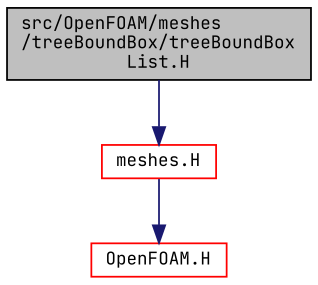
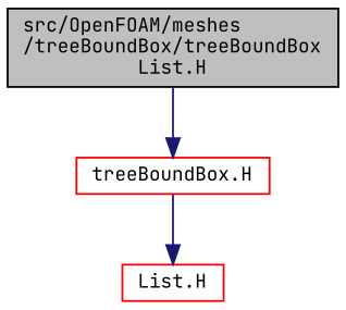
  digraph {
    fontname="JetBrains Mono"
    node [color=red fontname="JetBrains Mono" fontsize=10 shape=record]
    edge [color=midnightblue fontname="JetBrains Mono" fontsize=10 labelfontname=FreeSans labelfontsize=10 style=solid]
    n1 [color=black fillcolor=grey75 fontcolor=black height=0.2 label="src/OpenFOAM/meshes\l/treeBoundBox/treeBoundBox\lList.H" style=filled width=0.4]
-   n2 [height=0.2 label="meshes.H" width=0.4]
-   n3 [height=0.2 label="OpenFOAM.H" width=0.4]
+   n2 [height=0.2 label="treeBoundBox.H" width=0.4]
+   n3 [height=0.2 label="List.H" width=0.4]
    n1 -> n2
    n2 -> n3
  }
